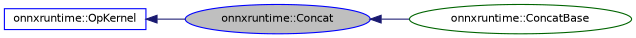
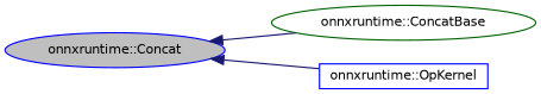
  digraph {
    rankdir=LR
    node [color=blue fillcolor=white fontname=Helvetica fontsize=10 shape=ellipse style=filled]
    edge [color=midnightblue dir=back fontname=Helvetica fontsize=10 labelfontname=Helvetica labelfontsize=10 style=solid]
    n1 [fillcolor=grey75 fontcolor=black height=0.2 label="onnxruntime::Concat" width=0.4]
    n2 [color=darkgreen height=0.2 label="onnxruntime::ConcatBase" width=0.4]
    n3 [height=0.2 label="onnxruntime::OpKernel" shape=box width=0.4]
    n1 -> n2
-   n3 -> n1
+   n1 -> n3
  }
